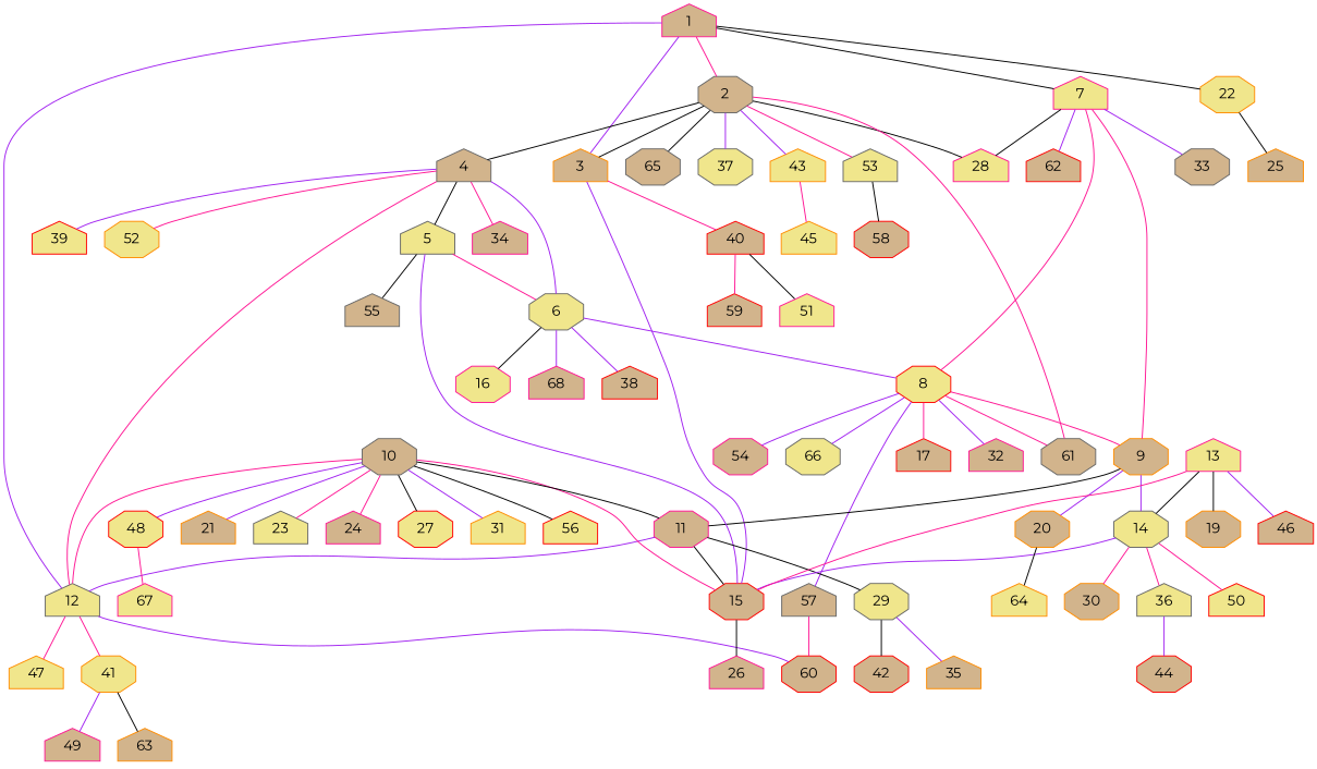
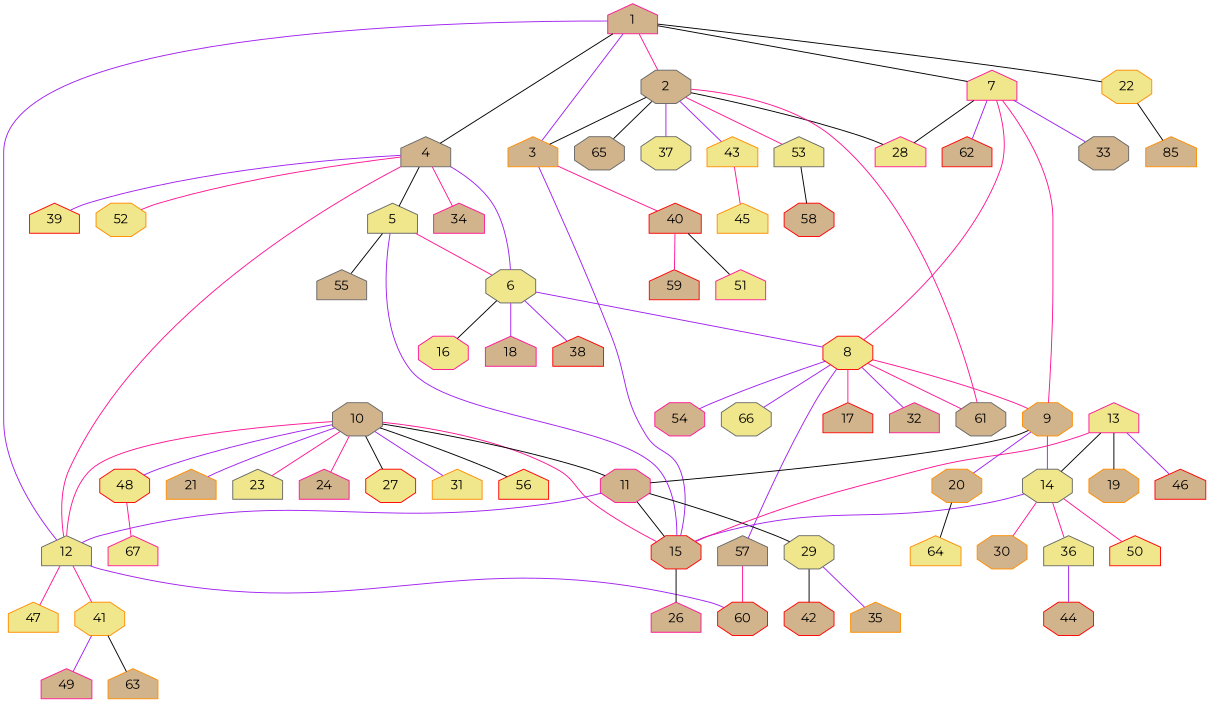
  graph {
    fontname=Montserrat
    node [color=gray40 fillcolor=tan fontname=Montserrat shape=house style=filled]
    edge [color=purple fontname=Montserrat]
    1 [color=deeppink]
    2 [shape=octagon]
    3 [color=darkorange]
    7 [color=deeppink fillcolor=khaki]
    12 [fillcolor=khaki]
    22 [color=darkorange fillcolor=khaki shape=octagon]
    4
    28 [color=deeppink fillcolor=khaki]
    37 [fillcolor=khaki shape=octagon]
    43 [color=darkorange fillcolor=khaki]
    53 [fillcolor=khaki]
    61 [shape=octagon]
    65 [shape=octagon]
    15 [color=red shape=octagon]
    40 [color=red]
    8 [color=red fillcolor=khaki shape=octagon]
    9 [color=darkorange shape=octagon]
    33 [shape=octagon]
    62 [color=red]
    41 [color=darkorange fillcolor=khaki shape=octagon]
    47 [color=darkorange fillcolor=khaki]
    60 [color=red shape=octagon]
-   25 [color=darkorange]
+   25 [color=darkorange label=85]
    5 [fillcolor=khaki]
    6 [fillcolor=khaki shape=octagon]
    34 [color=deeppink]
    39 [color=red fillcolor=khaki]
    52 [color=darkorange fillcolor=khaki shape=octagon]
    45 [color=darkorange fillcolor=khaki]
    58 [color=red shape=octagon]
    26 [color=deeppink]
    51 [color=deeppink fillcolor=khaki]
    59 [color=red]
    55
    16 [color=deeppink fillcolor=khaki shape=octagon]
-   18 [color=deeppink label=68]
+   18 [color=deeppink]
    38 [color=red]
    57
    17 [color=red]
    32 [color=deeppink]
    54 [color=deeppink shape=octagon]
    66 [fillcolor=khaki shape=octagon]
    11 [color=deeppink shape=octagon]
    14 [fillcolor=khaki shape=octagon]
    20 [color=darkorange shape=octagon]
    29 [fillcolor=khaki shape=octagon]
    30 [color=darkorange shape=octagon]
    36 [fillcolor=khaki]
    50 [color=red fillcolor=khaki]
    64 [color=darkorange fillcolor=khaki]
    10 [shape=octagon]
    21 [color=darkorange]
    23 [fillcolor=khaki]
    24 [color=deeppink]
    27 [color=red fillcolor=khaki shape=octagon]
    31 [color=darkorange fillcolor=khaki]
    48 [color=red fillcolor=khaki shape=octagon]
    56 [color=red fillcolor=khaki]
    67 [color=deeppink fillcolor=khaki]
    35 [color=darkorange]
    42 [color=red shape=octagon]
    49 [color=deeppink]
    63 [color=darkorange]
    13 [color=deeppink fillcolor=khaki]
    19 [color=darkorange shape=octagon]
    46 [color=red]
    44 [color=red shape=octagon]
    1 -- 2 [color=deeppink]
    1 -- 3
    1 -- 7 [color=black]
    1 -- 12
    1 -- 22 [color=black]
    2 -- 3 [color=black]
-   2 -- 4 [color=black]
+   1 -- 4 [color=black]
    2 -- 28 [color=black]
    2 -- 37
    2 -- 43
    2 -- 53 [color=deeppink]
    2 -- 61 [color=deeppink]
    2 -- 65 [color=black]
    3 -- 15
    3 -- 40 [color=deeppink]
    7 -- 28 [color=black]
    7 -- 8 [color=deeppink]
    7 -- 9 [color=deeppink]
    7 -- 33
    7 -- 62
    12 -- 41 [color=deeppink]
    12 -- 47 [color=deeppink]
    12 -- 60
    22 -- 25 [color=black]
    4 -- 12 [color=deeppink]
    4 -- 5 [color=black]
    4 -- 6
    4 -- 34 [color=deeppink]
    4 -- 39
    4 -- 52 [color=deeppink]
    43 -- 45 [color=deeppink]
    53 -- 58 [color=black]
    15 -- 26 [color=black]
    40 -- 51 [color=black]
    40 -- 59 [color=deeppink]
    8 -- 61 [color=deeppink]
    8 -- 9 [color=deeppink]
    8 -- 57
    8 -- 17 [color=deeppink]
    8 -- 32
    8 -- 54
    8 -- 66
    9 -- 11 [color=black]
    9 -- 14
    9 -- 20
    41 -- 49
    41 -- 63 [color=black]
    5 -- 15
    5 -- 6 [color=deeppink]
    5 -- 55 [color=black]
    6 -- 8
    6 -- 16 [color=black]
    6 -- 18
    6 -- 38
    57 -- 60 [color=deeppink]
    11 -- 12
    11 -- 15 [color=black]
    11 -- 29 [color=black]
    14 -- 15
    14 -- 30 [color=deeppink]
    14 -- 36 [color=deeppink]
    14 -- 50 [color=deeppink]
    20 -- 64 [color=black]
    29 -- 35
    29 -- 42 [color=black]
    36 -- 44
    10 -- 12 [color=deeppink]
    10 -- 15 [color=deeppink]
    10 -- 11 [color=black]
    10 -- 21
    10 -- 23 [color=deeppink]
    10 -- 24 [color=deeppink]
    10 -- 27 [color=black]
    10 -- 31
    10 -- 48
    10 -- 56 [color=black]
    48 -- 67 [color=deeppink]
    13 -- 15 [color=deeppink]
    13 -- 14 [color=black]
    13 -- 19 [color=black]
    13 -- 46
  }
